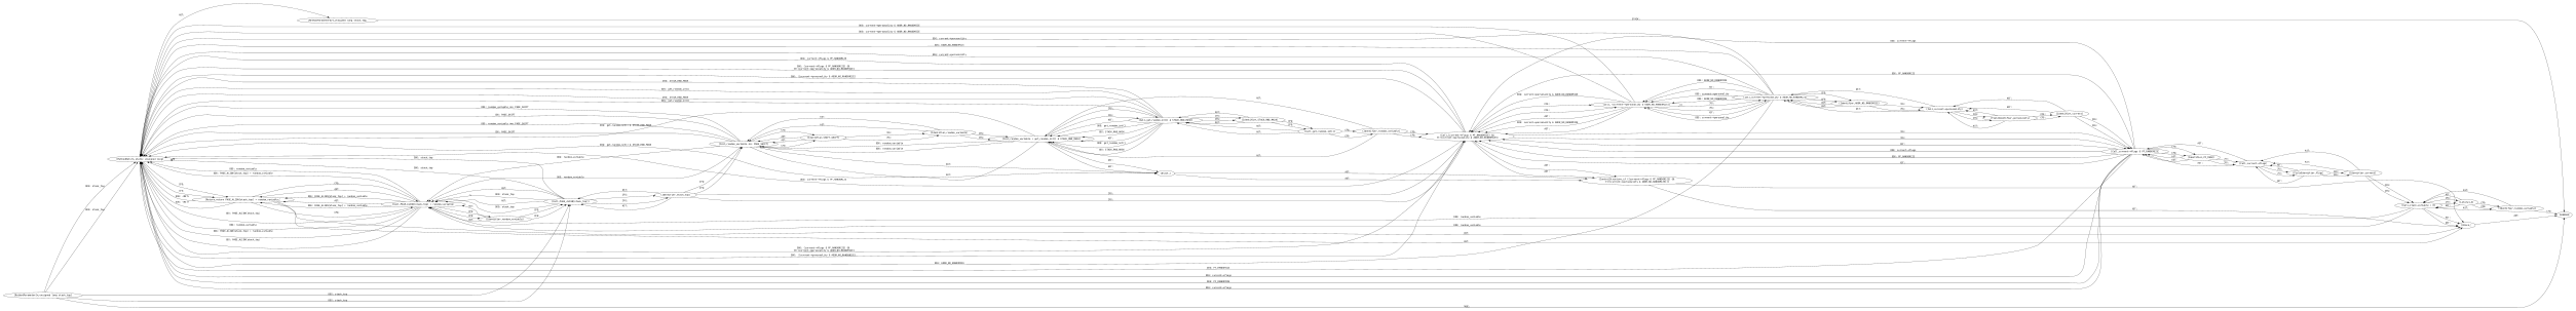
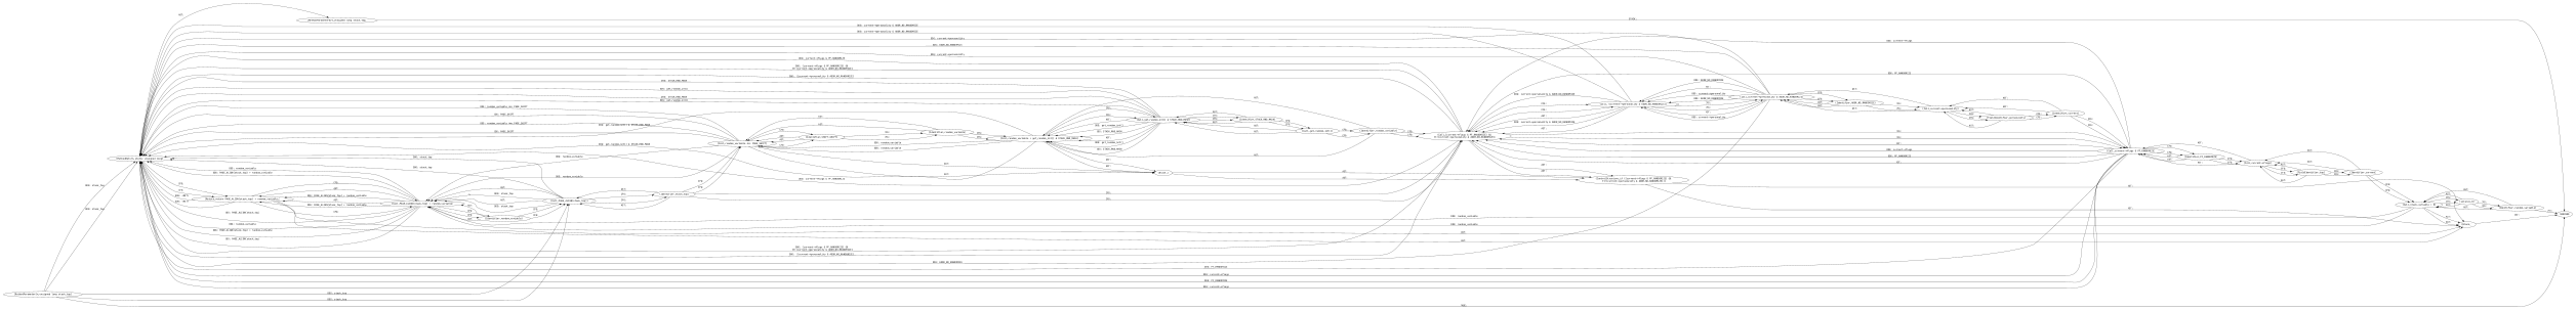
  digraph {
    fontname="JetBrains Mono"
    rankdir=LR
    node [fontname="JetBrains Mono"]
    edge [fontname="JetBrains Mono"]
    n1 [label="(MethodReturn,static unsigned long)"]
    n2 [label="(Return,return PAGE_ALIGN(stack_top) + random_variable;)"]
    n3 [label="(MethodParameterOut,unsigned long stack_top)"]
    n4 [label="(Call,PAGE_ALIGN(stack_top) + random_variable)"]
    n5 [label="(Block,)"]
    n6 [label="(MethodParameterIn,unsigned long stack_top)"]
    1000100
    n8 [label="(Call,PAGE_ALIGN(stack_top))"]
    n9 [label="(Identifier,stack_top)"]
    n10 [label="(Identifier,random_variable)"]
    n11 [label="(Call,(current->flags & PF_RANDOMIZE) &&\n \t\t!(current->personality & ADDR_NO_RANDOMIZE))"]
    n12 [label="(Call,random_variable <<= PAGE_SHIFT)"]
    n13 [label="(ControlStructure,if ((current->flags & PF_RANDOMIZE) &&\n \t\t!(current->personality & ADDR_NO_RANDOMIZE)))"]
    n14 [label="(Call,current->flags & PF_RANDOMIZE)"]
    n15 [label="(Call,!(current->personality & ADDR_NO_RANDOMIZE))"]
    n16 [label="(Block,)"]
    n17 [label="(Identifier,SHIFT_SHIFT)"]
    n18 [label="(Call,stack_variable = 0)"]
    n19 [label="(Literal,0)"]
    n20 [label="(Identifier,random_variable)"]
-   n21 [label="(FieldIdentifier,flags)"]
+   n21 [label="(FieldIdentifier,top)"]
    n22 [label="(Call,current->flags)"]
    n23 [label="(Identifier,current)"]
-   n24 [label="(Identifier,PF_MASK)"]
+   n24 [label="(Identifier,PF_RANDOMIZE)"]
    n25 [label="(Call,current->personality & ADDR_NO_RANDOMIZE)"]
    n26 [label="(FieldIdentifier,personality)"]
    n27 [label="(Call,current->personality)"]
    n28 [label="(Identifier,current)"]
    n29 [label="(Identifier,ADDR_NO_RANDOMIZE)"]
    n30 [label="(Call,random_variable = get_random_int() & STACK_RND_MASK)"]
    n31 [label="(Call,get_random_int() & STACK_RND_MASK)"]
    n32 [label="(Identifier,STACK_RND_MASK)"]
    n33 [label="(Identifier,random_variable)"]
    n34 [label="(Call,get_random_int())"]
    n35 [label="(Identifier,random_variable)"]
    n1 -> n2 [label="CFG: "]
    n1 -> n2 [label="CFG: "]
    n1 -> n3 [label="AST: "]
    n2 -> n1 [label="DDG: <RET>"]
    n2 -> n1 [label="DDG: <RET>"]
    n2 -> n4 [label="CFG: "]
    n2 -> n4 [label="CFG: "]
    n2 -> n5 [label="AST: "]
    n2 -> n5 [label="AST: "]
    n3 -> 1000100 [label="STACK: "]
    n4 -> n1 [label="DDG: random_variable"]
    n4 -> n1 [label="DDG: PAGE_ALIGN(stack_top) + random_variable"]
    n4 -> n1 [label="DDG: PAGE_ALIGN(stack_top)"]
    n4 -> n1 [label="DDG: random_variable"]
    n4 -> n1 [label="DDG: PAGE_ALIGN(stack_top) + random_variable"]
    n4 -> n1 [label="DDG: PAGE_ALIGN(stack_top)"]
    n4 -> n2 [label="AST: "]
    n4 -> n2 [label="DDG: PAGE_ALIGN(stack_top) + random_variable"]
    n4 -> n2 [label="AST: "]
    n4 -> n2 [label="DDG: PAGE_ALIGN(stack_top) + random_variable"]
    n4 -> n10 [label="CFG: "]
    n4 -> n10 [label="CFG: "]
    n5 -> 1000100 [label="AST: "]
    n6 -> n1 [label="DDG: stack_top"]
    n6 -> n1 [label="DDG: stack_top"]
    n6 -> 1000100 [label="PAGE: "]
    n6 -> n8 [label="DDG: stack_top"]
    n6 -> n8 [label="DDG: stack_top"]
    n8 -> n1 [label="DDG: stack_top"]
    n8 -> n1 [label="DDG: stack_top"]
    n8 -> n4 [label="AST: "]
    n8 -> n4 [label="DDG: stack_top"]
    n8 -> n4 [label="AST: "]
    n8 -> n4 [label="DDG: stack_top"]
    n8 -> n9 [label="CFG: "]
    n8 -> n9 [label="CFG: "]
    n9 -> n8 [label="AST: "]
    n9 -> n8 [label="AST: "]
    n9 -> n11 [label="CFG: "]
    n9 -> n11 [label="CFG: "]
    n9 -> n12 [label="CFG: "]
    n9 -> n12 [label="CFG: "]
    n10 -> n4 [label="AST: "]
    n10 -> n4 [label="AST: "]
    n10 -> n8 [label="CFG: "]
    n10 -> n8 [label="CFG: "]
    n11 -> n1 [label="DDG: (current->flags & PF_RANDOMIZE) &&\n \t\t!(current->personality & ADDR_NO_RANDOMIZE)"]
    n11 -> n1 [label="DDG: !(current->personality & ADDR_NO_RANDOMIZE)"]
    n11 -> n1 [label="DDG: current->flags & PF_RANDOMIZE"]
    n11 -> n1 [label="DDG: (current->flags & PF_RANDOMIZE) &&\n \t\t!(current->personality & ADDR_NO_RANDOMIZE)"]
    n11 -> n1 [label="DDG: !(current->personality & ADDR_NO_RANDOMIZE)"]
    n11 -> n1 [label="DDG: current->flags & PF_RANDOMIZE"]
    n11 -> n13 [label="AST: "]
    n11 -> n13 [label="AST: "]
    n11 -> n14 [label="CFG: "]
    n11 -> n14 [label="CFG: "]
    n11 -> n15 [label="CFG: "]
    n11 -> n15 [label="CFG: "]
    n12 -> n1 [label="DDG: PAGE_SHIFT"]
    n12 -> n1 [label="DDG: random_variable <<= PAGE_SHIFT"]
    n12 -> n1 [label="DDG: PAGE_SHIFT"]
    n12 -> n1 [label="DDG: random_variable <<= PAGE_SHIFT"]
    n12 -> n4 [label="DDG: random_variable"]
    n12 -> n4 [label="DDG: random_variable"]
    n12 -> n16 [label="AST: "]
    n12 -> n16 [label="AST: "]
    n12 -> n17 [label="CFG: "]
    n12 -> n17 [label="CFG: "]
    n13 -> n5 [label="AST: "]
    n13 -> n5 [label="AST: "]
    n14 -> n1 [label="DDG: PF_RANDOMIZE"]
    n14 -> n1 [label="DDG: current->flags"]
    n14 -> n1 [label="DDG: PF_RANDOMIZE"]
    n14 -> n1 [label="DDG: current->flags"]
    n14 -> n11 [label="AST: "]
    n14 -> n11 [label="DDG: current->flags"]
    n14 -> n11 [label="DDG: PF_RANDOMIZE"]
    n14 -> n11 [label="AST: "]
    n14 -> n11 [label="DDG: current->flags"]
    n14 -> n11 [label="DDG: PF_RANDOMIZE"]
    n14 -> n24 [label="CFG: "]
    n14 -> n24 [label="CFG: "]
    n15 -> n1 [label="DDG: current->personality & ADDR_NO_RANDOMIZE"]
    n15 -> n1 [label="DDG: current->personality & ADDR_NO_RANDOMIZE"]
    n15 -> n11 [label="AST: "]
    n15 -> n11 [label="DDG: current->personality & ADDR_NO_RANDOMIZE"]
    n15 -> n11 [label="AST: "]
    n15 -> n11 [label="DDG: current->personality & ADDR_NO_RANDOMIZE"]
    n15 -> n25 [label="CFG: "]
    n15 -> n25 [label="CFG: "]
    n16 -> n13 [label="AST: "]
    n16 -> n13 [label="AST: "]
    n17 -> n12 [label="AST: "]
    n17 -> n12 [label="AST: "]
    n17 -> n35 [label="CFG: "]
    n17 -> n35 [label="CFG: "]
    n18 -> n4 [label="DDG: random_variable"]
    n18 -> n4 [label="DDG: random_variable"]
    n18 -> n5 [label="AST: "]
    n18 -> n5 [label="AST: "]
    n18 -> n19 [label="CFG: "]
    n18 -> n19 [label="CFG: "]
    n19 -> n18 [label="AST: "]
    n19 -> n18 [label="AST: "]
    n19 -> n20 [label="CFG: "]
    n19 -> n20 [label="CFG: "]
    n20 -> 1000100 [label="CFG: "]
    n20 -> n18 [label="AST: "]
    n20 -> n18 [label="AST: "]
    n21 -> n22 [label="AST: "]
    n21 -> n22 [label="AST: "]
    n21 -> n23 [label="CFG: "]
    n21 -> n23 [label="CFG: "]
    n22 -> n14 [label="AST: "]
    n22 -> n14 [label="AST: "]
    n22 -> n21 [label="CFG: "]
    n22 -> n21 [label="CFG: "]
    n23 -> n18 [label="CFG: "]
    n23 -> n18 [label="CFG: "]
    n23 -> n22 [label="AST: "]
    n23 -> n22 [label="AST: "]
    n24 -> n14 [label="AST: "]
    n24 -> n14 [label="AST: "]
    n24 -> n22 [label="CFG: "]
    n24 -> n22 [label="CFG: "]
    n25 -> n1 [label="DDG: ADDR_NO_RANDOMIZE"]
    n25 -> n1 [label="DDG: current->personality"]
    n25 -> n1 [label="DDG: ADDR_NO_RANDOMIZE"]
    n25 -> n1 [label="DDG: current->personality"]
    n25 -> n15 [label="AST: "]
    n25 -> n15 [label="DDG: current->personality"]
    n25 -> n15 [label="DDG: ADDR_NO_RANDOMIZE"]
    n25 -> n15 [label="AST: "]
    n25 -> n15 [label="DDG: current->personality"]
    n25 -> n15 [label="DDG: ADDR_NO_RANDOMIZE"]
    n25 -> n29 [label="CFG: "]
    n25 -> n29 [label="CFG: "]
    n26 -> n27 [label="AST: "]
    n26 -> n27 [label="AST: "]
    n26 -> n28 [label="CFG: "]
    n26 -> n28 [label="CFG: "]
    n27 -> n25 [label="AST: "]
    n27 -> n25 [label="AST: "]
    n27 -> n26 [label="CFG: "]
    n27 -> n26 [label="CFG: "]
    n28 -> n14 [label="CFG: "]
    n28 -> n14 [label="CFG: "]
    n28 -> n27 [label="AST: "]
    n28 -> n27 [label="AST: "]
    n29 -> n25 [label="AST: "]
    n29 -> n25 [label="AST: "]
    n29 -> n27 [label="CFG: "]
    n29 -> n27 [label="CFG: "]
    n30 -> n1 [label="DDG: get_random_int() & STACK_RND_MASK"]
    n30 -> n1 [label="DDG: get_random_int() & STACK_RND_MASK"]
    n30 -> n12 [label="DDG: random_variable"]
    n30 -> n12 [label="DDG: random_variable"]
    n30 -> n16 [label="AST: "]
    n30 -> n16 [label="AST: "]
    n30 -> n31 [label="CFG: "]
    n30 -> n31 [label="CFG: "]
    n31 -> n1 [label="DDG: STACK_RND_MASK"]
    n31 -> n1 [label="DDG: get_random_int()"]
    n31 -> n1 [label="DDG: STACK_RND_MASK"]
    n31 -> n1 [label="DDG: get_random_int()"]
    n31 -> n30 [label="AST: "]
    n31 -> n30 [label="DDG: get_random_int()"]
    n31 -> n30 [label="DDG: STACK_RND_MASK"]
    n31 -> n30 [label="AST: "]
    n31 -> n30 [label="DDG: get_random_int()"]
    n31 -> n30 [label="DDG: STACK_RND_MASK"]
    n31 -> n32 [label="CFG: "]
    n31 -> n32 [label="CFG: "]
    n32 -> n31 [label="AST: "]
    n32 -> n31 [label="AST: "]
    n32 -> n34 [label="CFG: "]
    n32 -> n34 [label="CFG: "]
    n33 -> n11 [label="CFG: "]
    n33 -> n11 [label="CFG: "]
    n33 -> n30 [label="AST: "]
    n33 -> n30 [label="AST: "]
    n34 -> n31 [label="AST: "]
    n34 -> n31 [label="AST: "]
    n34 -> n33 [label="CFG: "]
    n34 -> n33 [label="CFG: "]
    n35 -> n12 [label="AST: "]
    n35 -> n12 [label="AST: "]
    n35 -> n30 [label="CFG: "]
    n35 -> n30 [label="CFG: "]
  }
